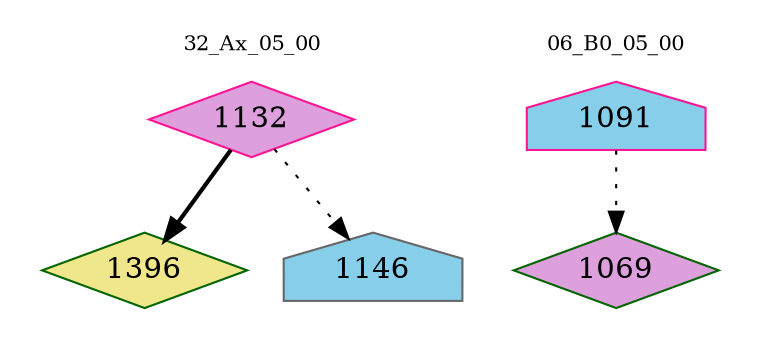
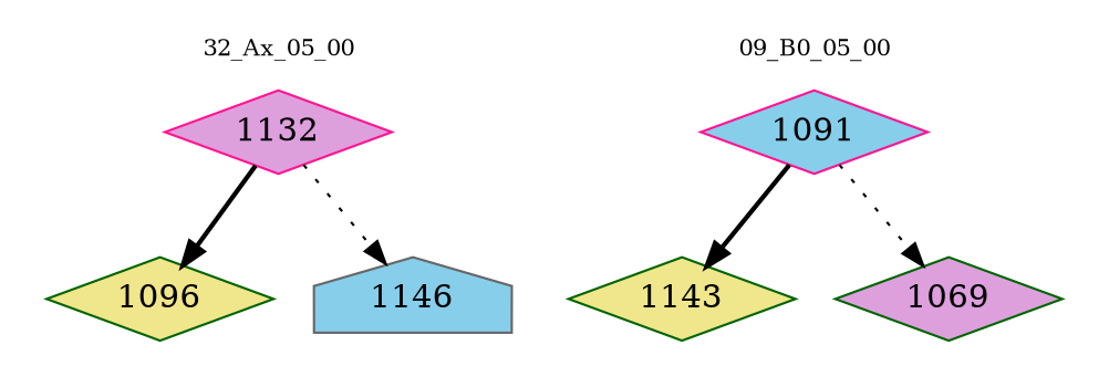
  digraph {
    node [color=darkgreen fillcolor=plum shape=diamond style=filled]
    edge [color=black style=bold]
    n1 [color=deeppink label=1132]
-   n2 [fillcolor=khaki label=1396]
+   n2 [fillcolor=khaki label=1096]
    n3 [color=gray40 fillcolor=skyblue label=1146 shape=house]
-   n4 [color=deeppink fillcolor=skyblue label=1091 shape=house]
+   n4 [color=deeppink fillcolor=skyblue label=1091]
+   n5 [fillcolor=khaki label=1143]
    n6 [label=1069]
    subgraph cluster_1 {
      color=white
      fontsize=10
      label="32_Ax_05_00"
      n1
      n2
      n3
    }
    subgraph cluster_2 {
      color=white
      fontsize=10
-     label="06_B0_05_00"
+     label="09_B0_05_00"
      n4
+     n5
      n6
    }
    n1 -> n2
    n1 -> n3 [style=dotted]
+   n4 -> n5
    n4 -> n6 [style=dotted]
  }
